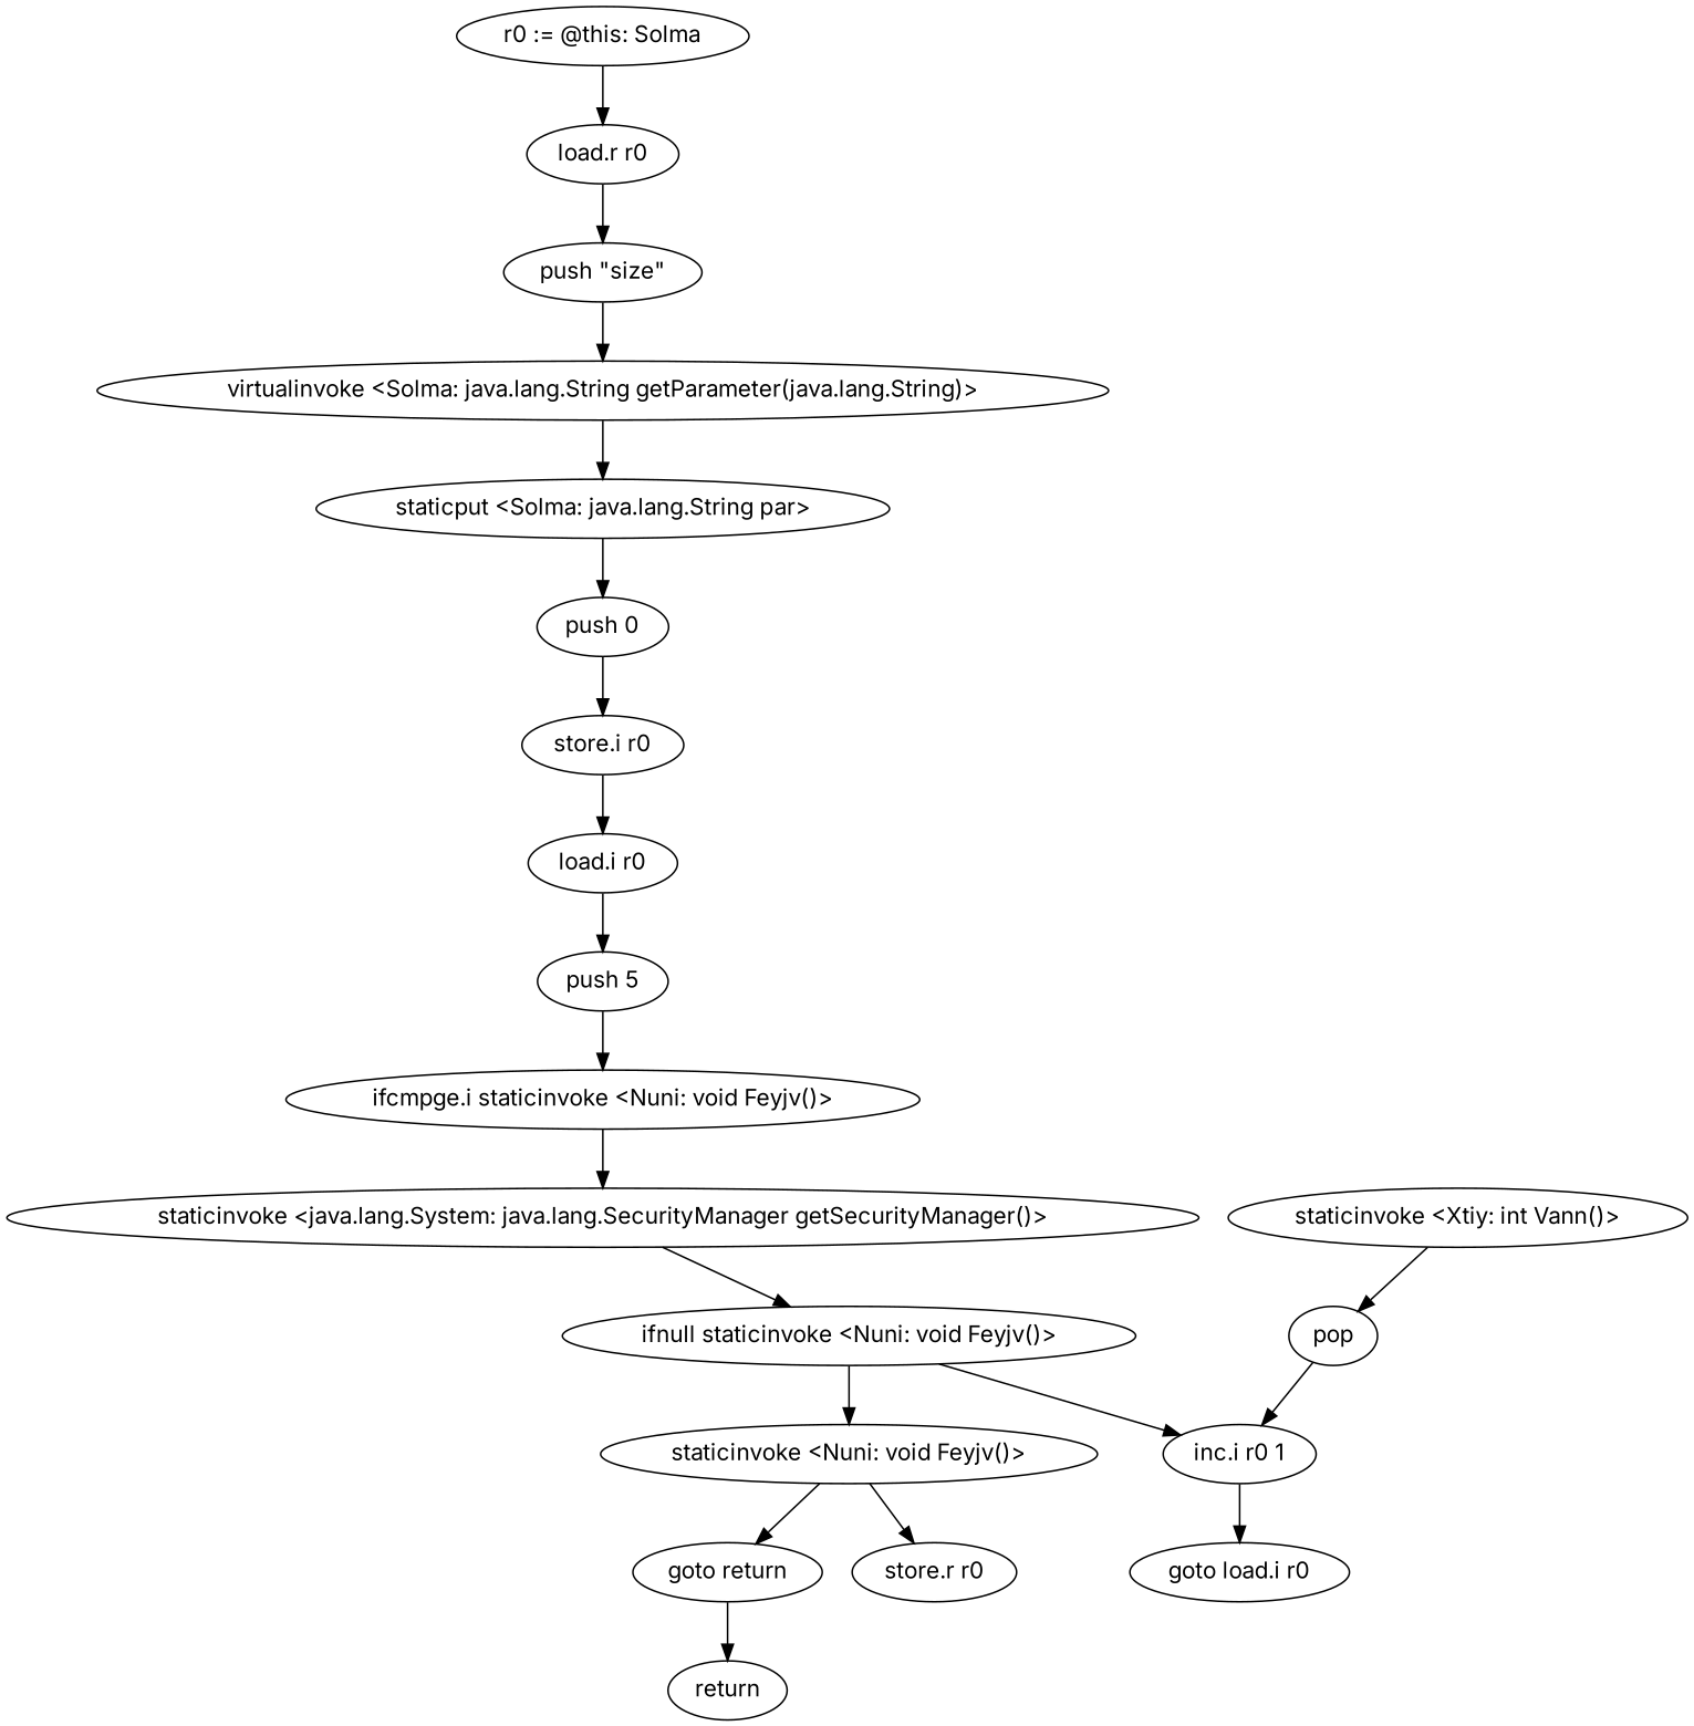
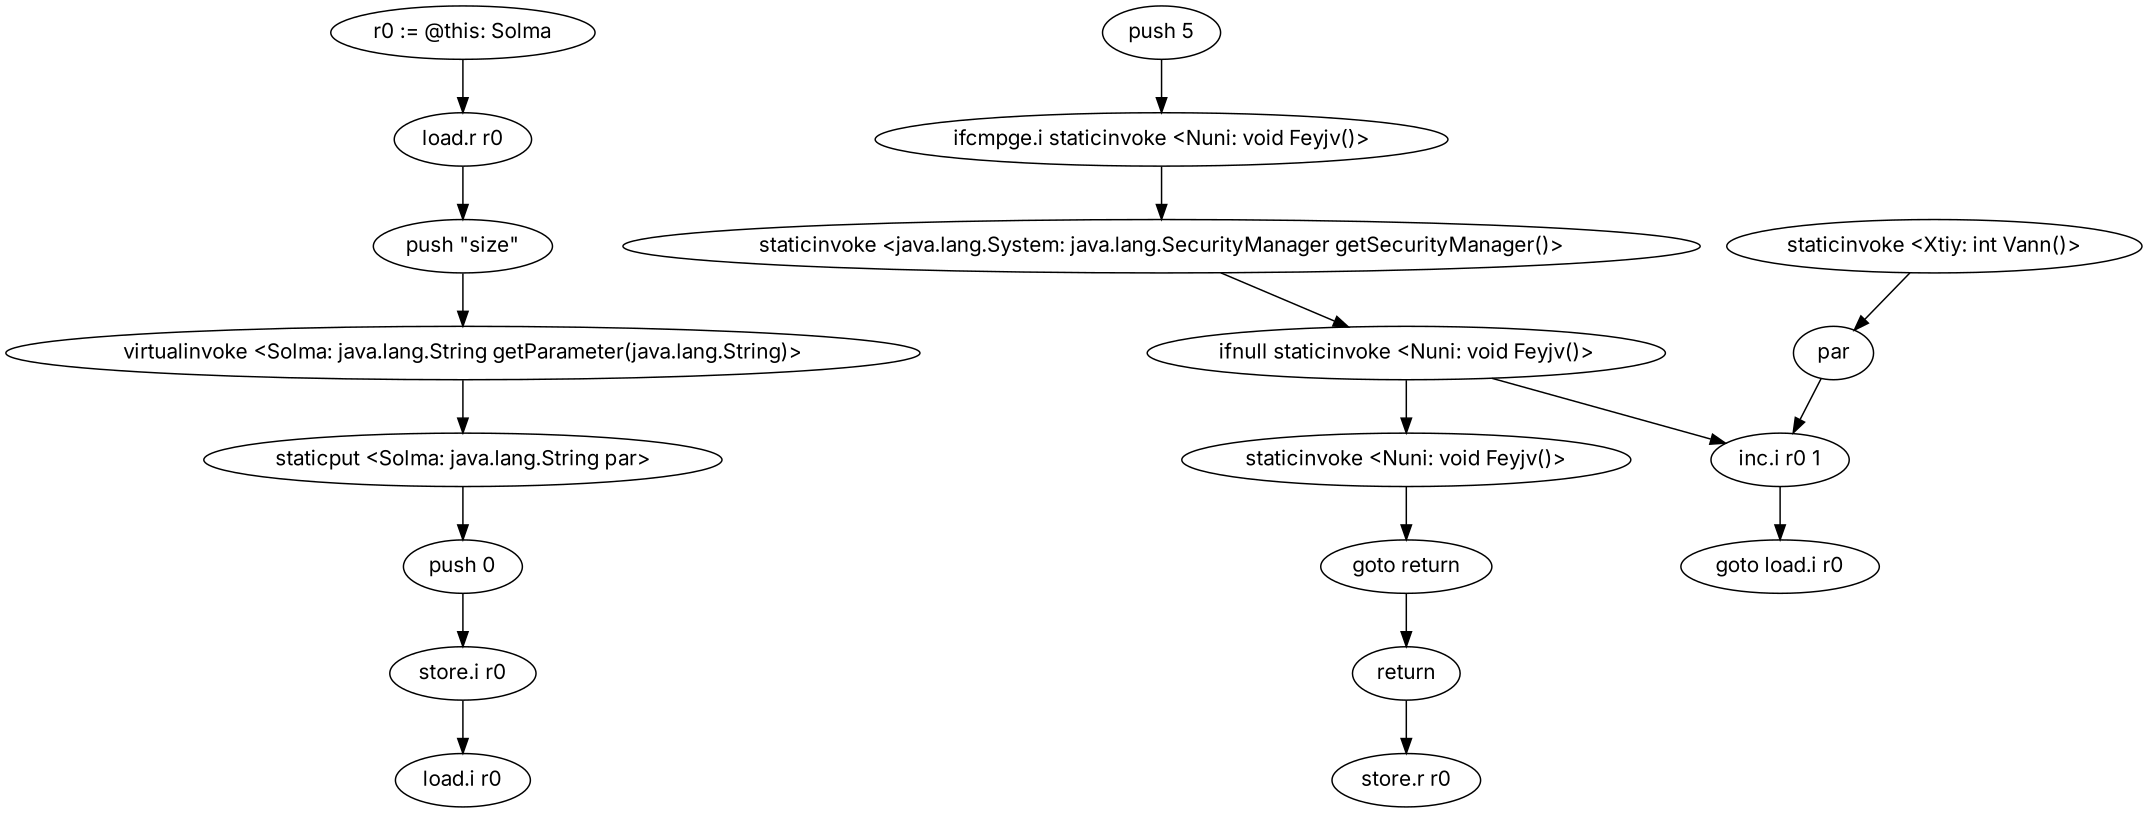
  digraph {
    fontname=Inter
    node [fontname=Inter]
    edge [fontname=Inter]
    "r0 := @this: Solma"
    "load.r r0"
    "push \"size\""
    "virtualinvoke <Solma: java.lang.String getParameter(java.lang.String)>"
    "staticput <Solma: java.lang.String par>"
    "push 0"
    "store.i r0"
    "load.i r0"
    "push 5"
    "ifcmpge.i staticinvoke <Nuni: void Feyjv()>"
    "staticinvoke <java.lang.System: java.lang.SecurityManager getSecurityManager()>"
    "ifnull staticinvoke <Nuni: void Feyjv()>"
    "staticinvoke <Nuni: void Feyjv()>"
    "inc.i r0 1"
    "staticinvoke <Xtiy: int Vann()>"
-   pop
+   pop [label=par]
    "goto return"
    "store.r r0"
    "goto load.i r0"
    return
    "r0 := @this: Solma" -> "load.r r0"
    "load.r r0" -> "push \"size\""
    "push \"size\"" -> "virtualinvoke <Solma: java.lang.String getParameter(java.lang.String)>"
    "virtualinvoke <Solma: java.lang.String getParameter(java.lang.String)>" -> "staticput <Solma: java.lang.String par>"
    "staticput <Solma: java.lang.String par>" -> "push 0"
    "push 0" -> "store.i r0"
    "store.i r0" -> "load.i r0"
-   "load.i r0" -> "push 5"
    "push 5" -> "ifcmpge.i staticinvoke <Nuni: void Feyjv()>"
    "ifcmpge.i staticinvoke <Nuni: void Feyjv()>" -> "staticinvoke <java.lang.System: java.lang.SecurityManager getSecurityManager()>"
    "staticinvoke <java.lang.System: java.lang.SecurityManager getSecurityManager()>" -> "ifnull staticinvoke <Nuni: void Feyjv()>"
    "ifnull staticinvoke <Nuni: void Feyjv()>" -> "staticinvoke <Nuni: void Feyjv()>"
    "ifnull staticinvoke <Nuni: void Feyjv()>" -> "inc.i r0 1"
    "staticinvoke <Nuni: void Feyjv()>" -> "goto return"
-   "staticinvoke <Nuni: void Feyjv()>" -> "store.r r0"
+   return -> "store.r r0"
    "inc.i r0 1" -> "goto load.i r0"
    "staticinvoke <Xtiy: int Vann()>" -> pop
    pop -> "inc.i r0 1"
    "goto return" -> return
  }
